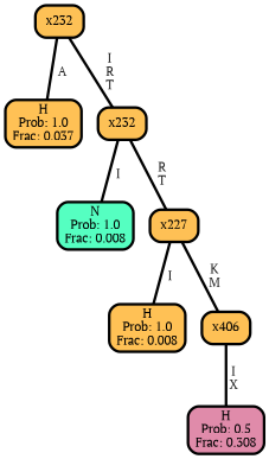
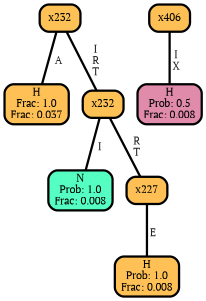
  graph {
    fontname="PT Serif"
    ranksep="0 equally"
    splines=straight
    node [color=black fillcolor="#ffc155" fontcolor=black fontname="PT Serif" penwidth=3 shape=box style="filled, rounded"]
    edge [color=black fontcolor=grey14 fontname="PT Serif" fontweight=bold penwidth=3]
-   n1 [label="H\nProb: 1.0\nFrac: 0.037"]
+   n1 [label="H\nFrac: 1.0\nFrac: 0.037"]
    n2 [fillcolor="#fdc156" label=x232]
    n3 [fillcolor="#fdc156" label=x232]
    n4 [fillcolor="#55ffc1" label="N\nProb: 1.0\nFrac: 0.008"]
    n5 [fillcolor="#fec055" label=x227]
    n6 [label="H\nProb: 1.0\nFrac: 0.008"]
    n7 [fillcolor="#fec055" label=x406]
-   n8 [fillcolor="#e08baa" label="H\nProb: 0.5\nFrac: 0.308"]
+   n8 [fillcolor="#e08baa" label="H\nProb: 0.5\nFrac: 0.008"]
    subgraph sub_1 {
      rank=same
    }
    n2 -- n1 [label=" A"]
    n2 -- n3 [label=" I\n R\n T"]
    n3 -- n4 [label=" I"]
    n3 -- n5 [label=" R\n T"]
-   n5 -- n6 [label=" I"]
-   n5 -- n7 [label=" K\n M"]
+   n5 -- n6 [label=" E"]
    n7 -- n8 [label=" I\n X"]
  }
